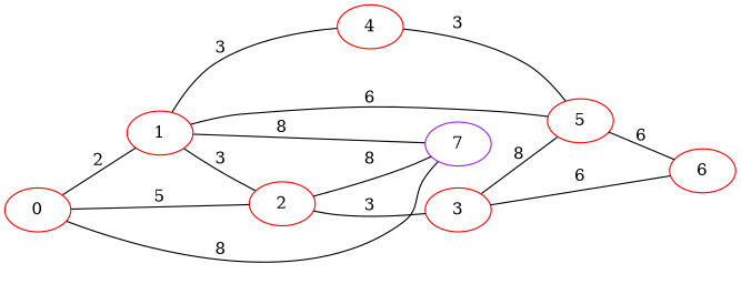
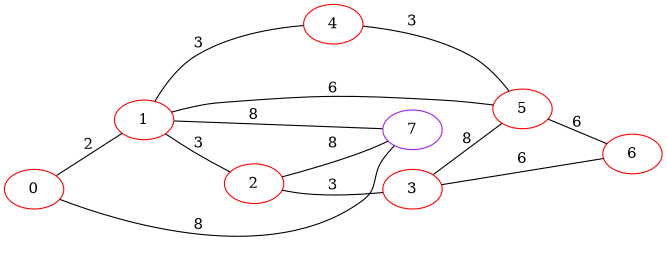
  graph {
    rankdir=LR
    node [color=red weight=1]
    0
    1
    2
    7 [color=purple weight=4]
    4
    5
    3
    6
    0 -- 1 [label=2]
-   0 -- 2 [label=5]
    0 -- 7 [label=8]
    1 -- 2 [label=3]
    1 -- 7 [label=8]
    1 -- 4 [label=3]
    1 -- 5 [label=6]
    2 -- 7 [label=8]
    2 -- 3 [label=3]
    4 -- 5 [label=3]
    5 -- 6 [label=6]
    3 -- 5 [label=8]
    3 -- 6 [label=6]
  }
